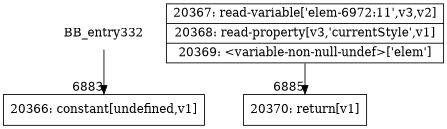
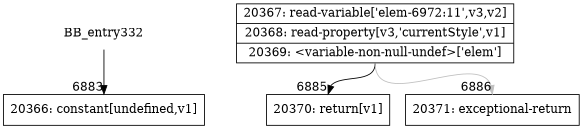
  digraph {
    rankdir=TD
    node [shape=record]
    edge [headport=n tailport=s]
    n1 [label=BB_entry332 shape=none]
    n2 [label="{20366: constant[undefined,v1]}"]
    n3 [label="{20367: read-variable['elem-6972:11',v3,v2]|20368: read-property[v3,'currentStyle',v1]|20369: \<variable-non-null-undef\>['elem']}"]
    n4 [label="{20370: return[v1]}"]
+   n5 [label="{20371: exceptional-return}"]
    n1 -> n2 [headlabel="    6883"]
    n3 -> n4 [headlabel="      6885"]
+   n3 -> n5 [color=gray headlabel="      6886"]
  }
